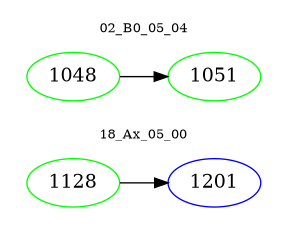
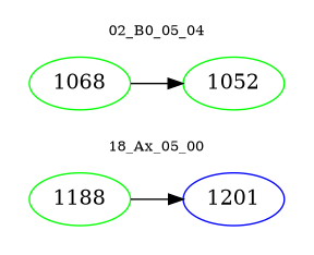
  digraph {
    rankdir=LR
    node [color=green]
    edge [color=black]
-   n1 [label=1128]
+   n1 [label=1188]
    n2 [color=blue label=1201]
-   n3 [label=1048]
-   n4 [label=1051]
+   n3 [label=1068]
+   n4 [label=1052]
    subgraph cluster_1 {
      color=white
      fontsize=10
      label="18_Ax_05_00"
      n1
      n2
    }
    subgraph cluster_2 {
      color=white
      fontsize=10
      label="02_B0_05_04"
      n3
      n4
    }
    n1 -> n2
    n3 -> n4
  }
